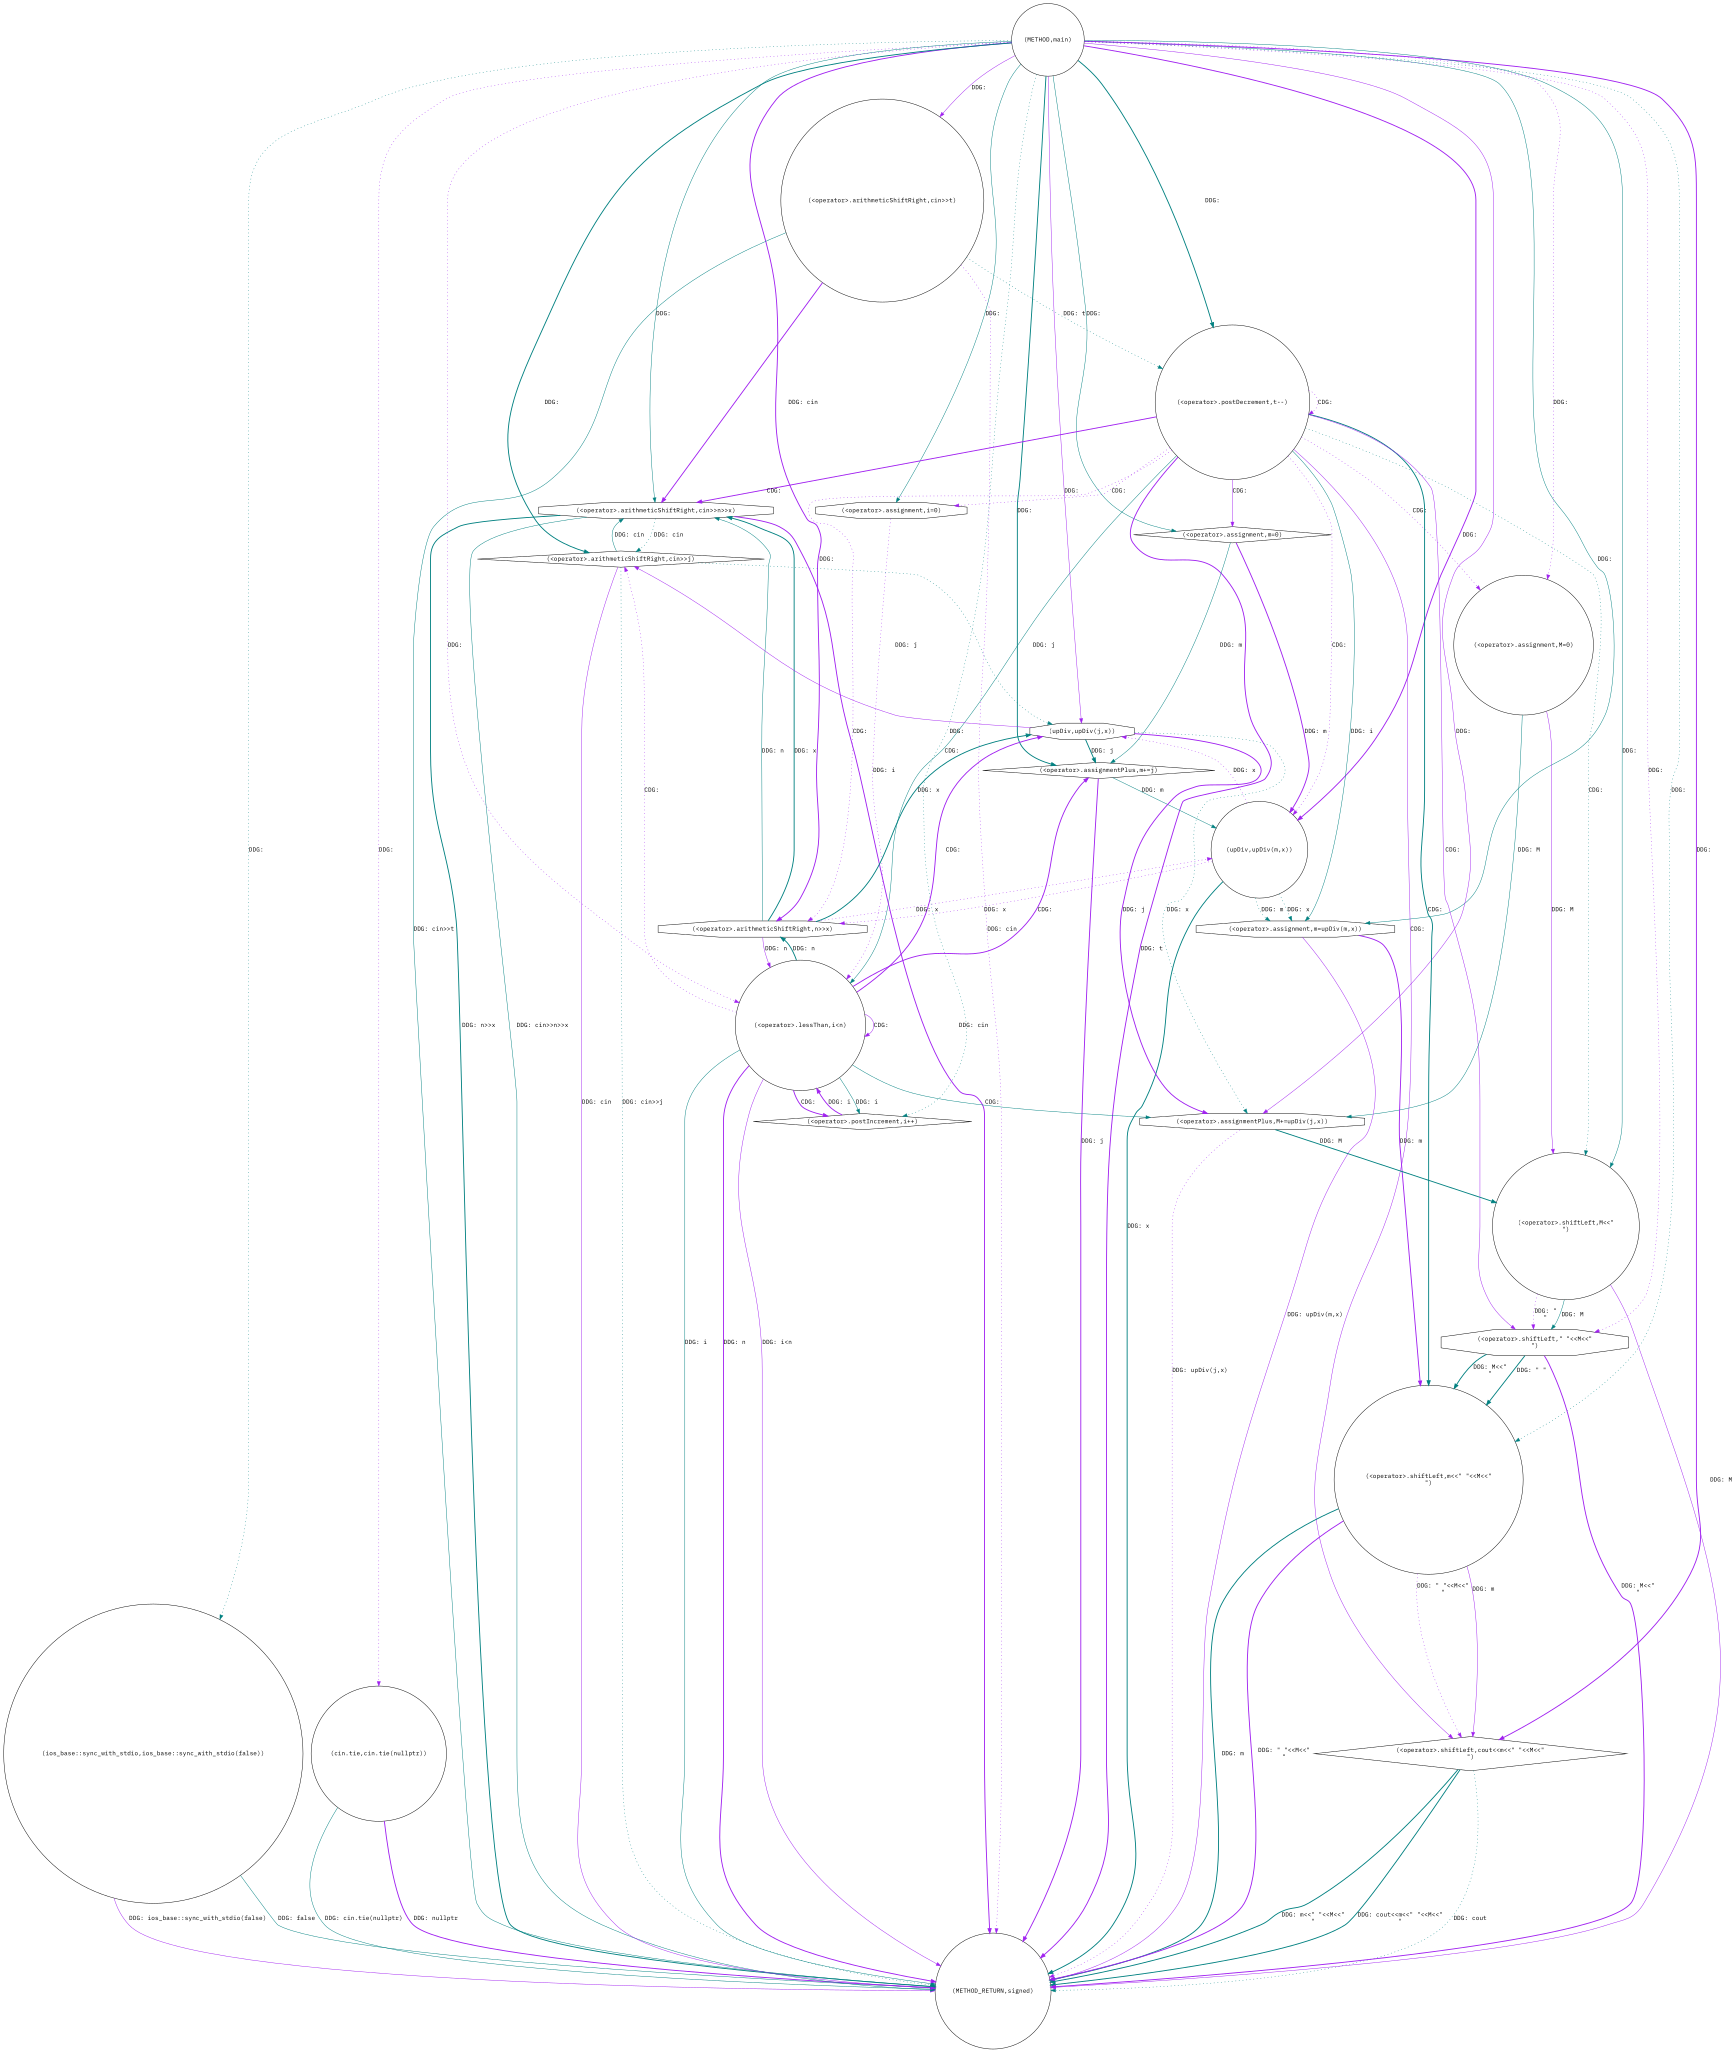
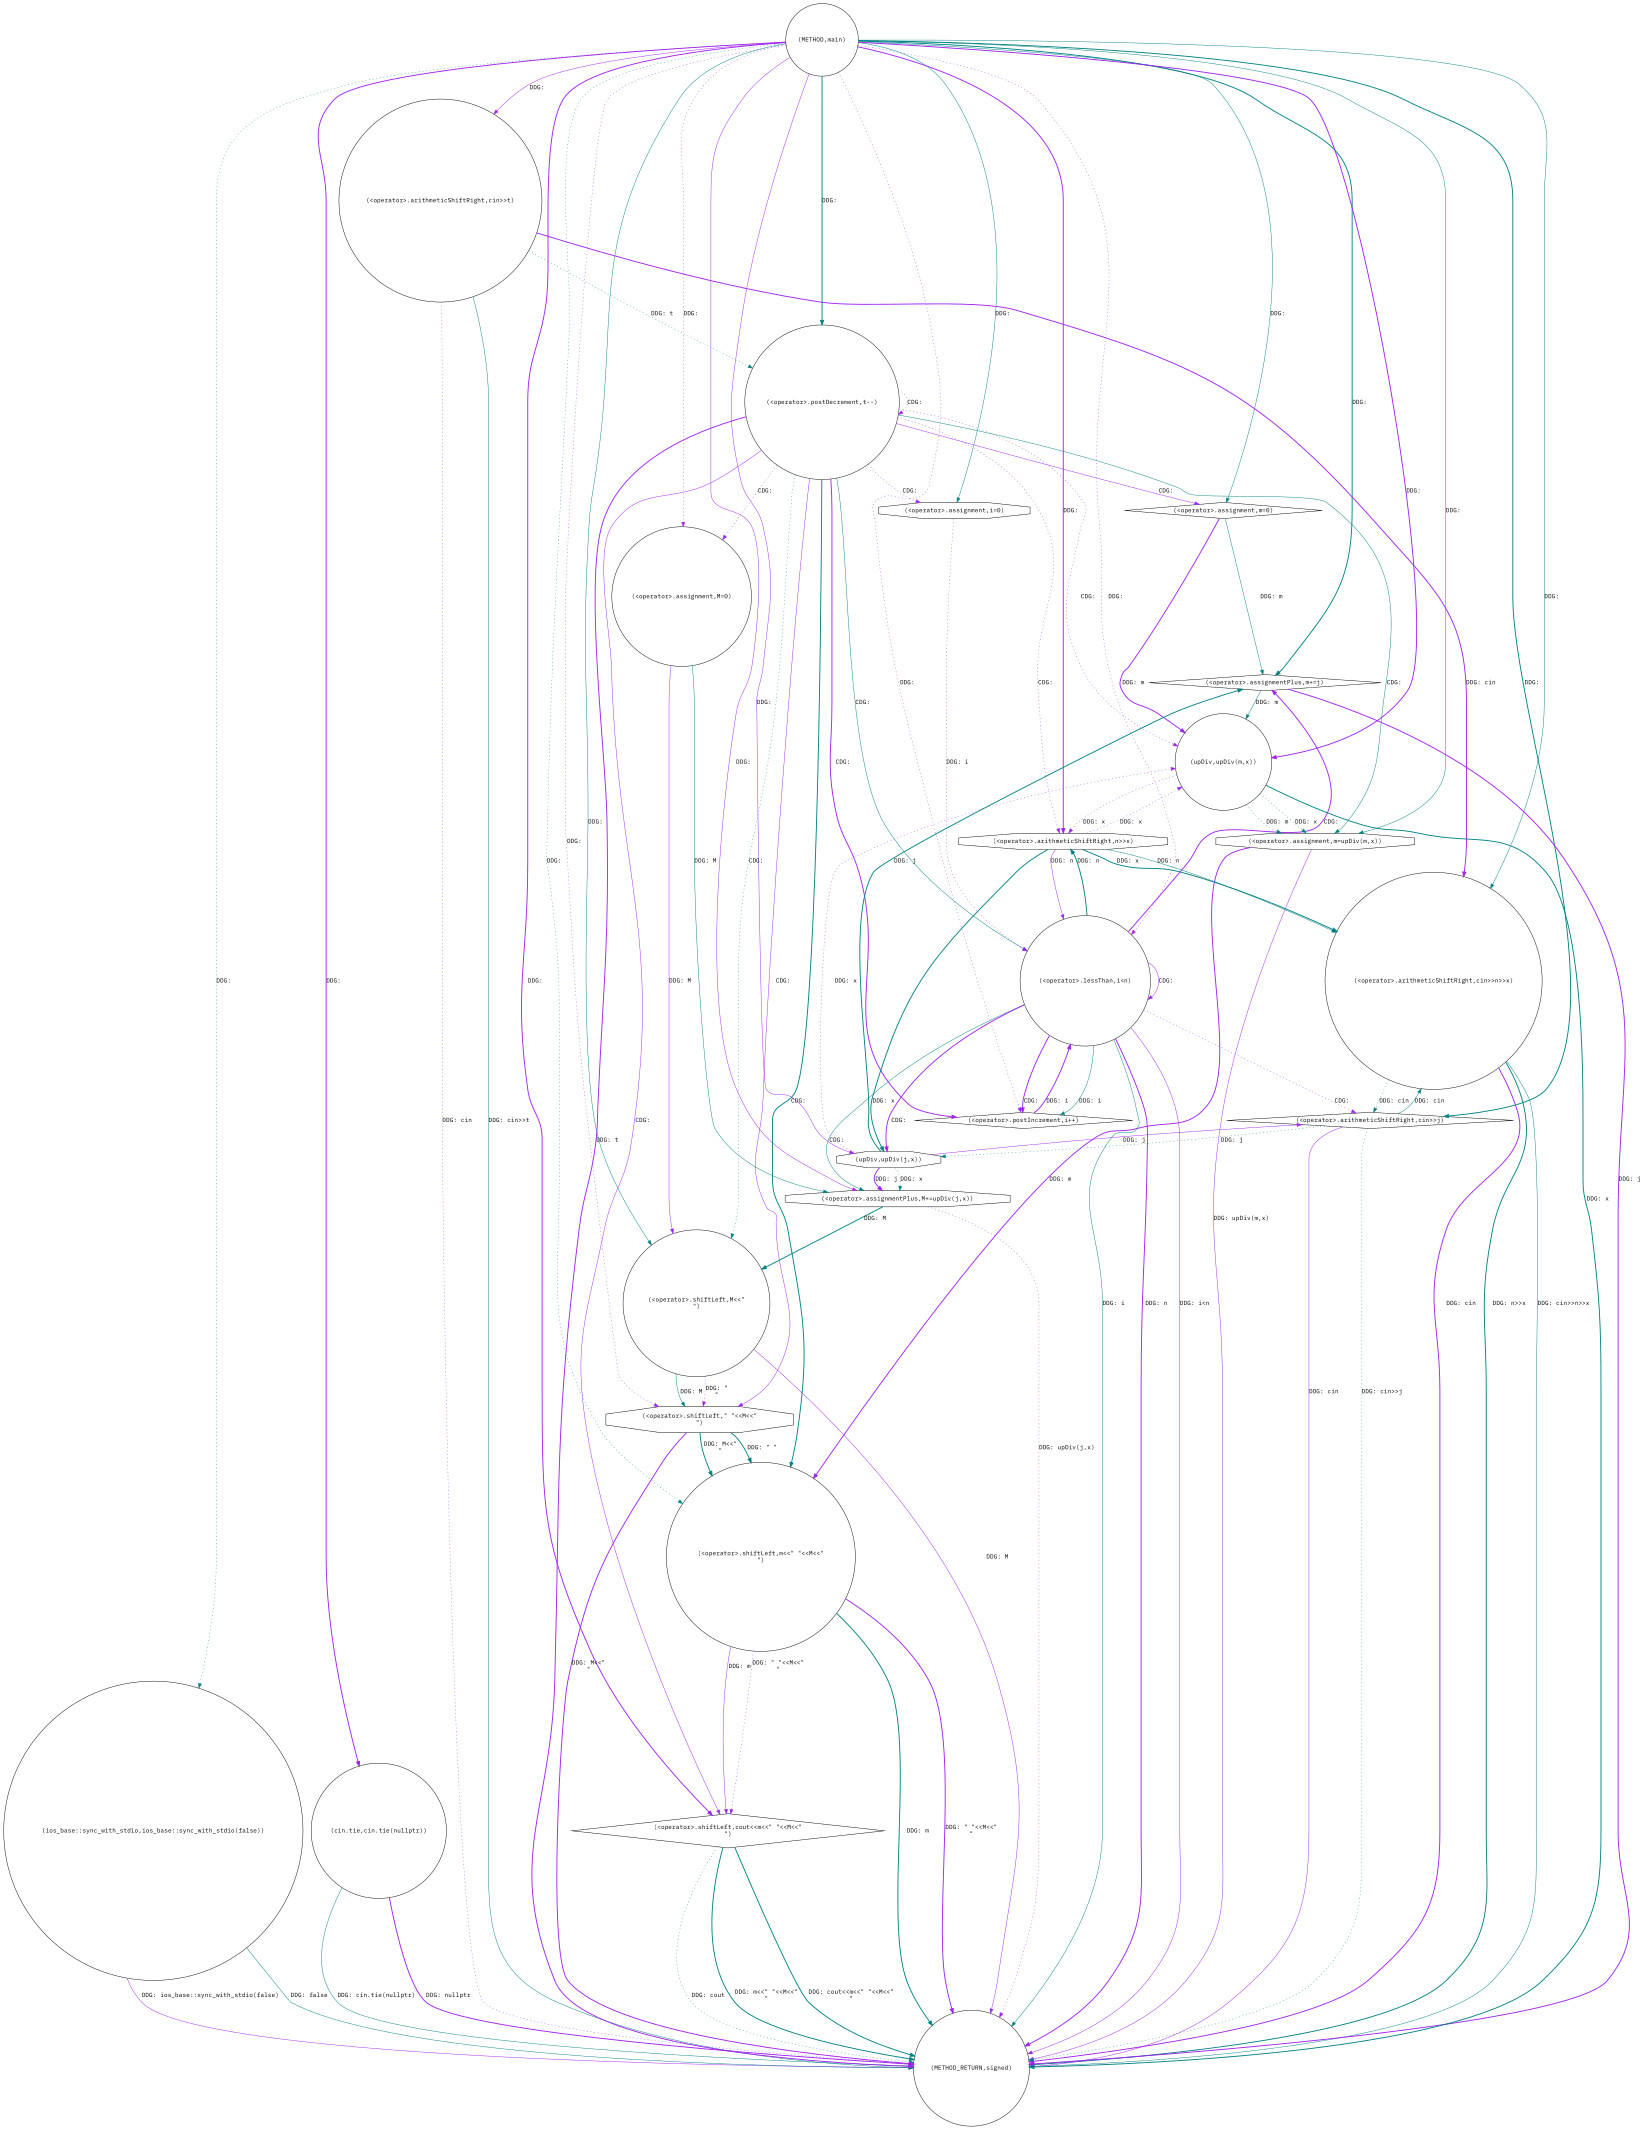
  digraph {
    fontname="IBM Plex Mono"
    node [fontname="IBM Plex Mono" shape=circle]
    edge [color=purple fontname="IBM Plex Mono" style=solid]
    n1 [label="(METHOD,main)"]
    n2 [label="(ios_base::sync_with_stdio,ios_base::sync_with_stdio(false))"]
    n3 [label="(cin.tie,cin.tie(nullptr))"]
    n4 [label="(<operator>.arithmeticShiftRight,cin>>t)"]
    n5 [label="(<operator>.postDecrement,t--)"]
-   n6 [label="(<operator>.arithmeticShiftRight,cin>>n>>x)" shape=octagon]
+   n6 [label="(<operator>.arithmeticShiftRight,cin>>n>>x)"]
    n7 [label="(<operator>.assignment,m=0)" shape=diamond]
    n8 [label="(<operator>.assignment,M=0)"]
    n9 [label="(<operator>.assignment,m=upDiv(m,x))" shape=octagon]
    n10 [label="(<operator>.shiftLeft,cout<<m<<\" \"<<M<<\"\n\")" shape=diamond]
    n11 [label="(<operator>.assignment,i=0)" shape=octagon]
    n12 [label="(<operator>.lessThan,i<n)"]
    n13 [label="(<operator>.postIncrement,i++)" shape=diamond]
    n14 [label="(<operator>.arithmeticShiftRight,n>>x)" shape=octagon]
    n15 [label="(<operator>.arithmeticShiftRight,cin>>j)" shape=diamond]
    n16 [label="(<operator>.assignmentPlus,M+=upDiv(j,x))" shape=octagon]
    n17 [label="(<operator>.assignmentPlus,m+=j)" shape=diamond]
    n18 [label="(upDiv,upDiv(m,x))"]
    n19 [label="(<operator>.shiftLeft,m<<\" \"<<M<<\"\n\")"]
    n20 [label="(<operator>.shiftLeft,\" \"<<M<<\"\n\")" shape=octagon]
    n21 [label="(upDiv,upDiv(j,x))" shape=octagon]
    n22 [label="(<operator>.shiftLeft,M<<\"\n\")"]
    n23 [label="(METHOD_RETURN,signed)"]
    n1 -> n2 [color=teal label="DDG: " style=dotted]
-   n1 -> n3 [label="DDG: " style=dotted]
+   n1 -> n3 [label="DDG: " style=bold]
    n1 -> n4 [label="DDG: "]
    n1 -> n5 [color=teal label="DDG: " style=bold]
    n1 -> n6 [color=teal label="DDG: "]
    n1 -> n7 [color=teal label="DDG: "]
    n1 -> n8 [label="DDG: " style=dotted]
    n1 -> n9 [color=teal label="DDG: "]
    n1 -> n10 [label="DDG: " style=bold]
    n1 -> n11 [color=teal label="DDG: "]
    n1 -> n12 [label="DDG: " style=dotted]
-   n1 -> n13 [color=teal label="DDG: " style=dotted]
+   n1 -> n13 [label="DDG: " style=dotted]
    n1 -> n14 [label="DDG: " style=bold]
    n1 -> n15 [color=teal label="DDG: " style=bold]
    n1 -> n16 [label="DDG: "]
    n1 -> n17 [color=teal label="DDG: " style=bold]
    n1 -> n18 [label="DDG: " style=bold]
    n1 -> n19 [color=teal label="DDG: " style=dotted]
    n1 -> n20 [label="DDG: " style=dotted]
    n1 -> n21 [label="DDG: "]
    n1 -> n22 [color=teal label="DDG: "]
    n2 -> n23 [label="DDG: ios_base::sync_with_stdio(false)"]
    n2 -> n23 [color=teal label="DDG: false"]
    n3 -> n23 [color=teal label="DDG: cin.tie(nullptr)"]
    n3 -> n23 [label="DDG: nullptr" style=bold]
    n4 -> n5 [color=teal label="DDG: t" style=dotted]
    n4 -> n6 [label="DDG: cin" style=bold]
    n4 -> n23 [label="DDG: cin" style=dotted]
    n4 -> n23 [color=teal label="DDG: cin>>t"]
    n5 -> n5 [label="CDG: " style=dotted]
-   n5 -> n6 [label="CDG: " style=bold]
+   n5 -> n13 [label="CDG: " style=bold]
    n5 -> n7 [label="CDG: "]
    n5 -> n8 [label="CDG: " style=dotted]
-   n5 -> n9 [color=teal label="DDG: i"]
+   n5 -> n9 [color=teal label="CDG: "]
    n5 -> n10 [label="CDG: "]
    n5 -> n11 [label="CDG: " style=dotted]
    n5 -> n12 [color=teal label="CDG: "]
    n5 -> n14 [label="CDG: " style=dotted]
    n5 -> n18 [label="CDG: " style=dotted]
    n5 -> n19 [color=teal label="CDG: " style=bold]
    n5 -> n20 [label="CDG: "]
    n5 -> n22 [color=teal label="CDG: " style=dotted]
    n5 -> n23 [label="DDG: t" style=bold]
    n6 -> n15 [color=teal label="DDG: cin" style=dotted]
    n6 -> n23 [label="DDG: cin" style=bold]
    n6 -> n23 [color=teal label="DDG: n>>x" style=bold]
    n6 -> n23 [color=teal label="DDG: cin>>n>>x"]
    n7 -> n17 [color=teal label="DDG: m"]
    n7 -> n18 [label="DDG: m" style=bold]
    n8 -> n16 [color=teal label="DDG: M"]
    n8 -> n22 [label="DDG: M"]
    n9 -> n19 [label="DDG: m" style=bold]
    n9 -> n23 [label="DDG: upDiv(m,x)"]
    n10 -> n23 [color=teal label="DDG: m<<\" \"<<M<<\"\n\"" style=bold]
    n10 -> n23 [color=teal label="DDG: cout<<m<<\" \"<<M<<\"\n\"" style=bold]
    n10 -> n23 [color=teal label="DDG: cout" style=dotted]
    n11 -> n12 [label="DDG: i" style=dotted]
    n12 -> n12 [label="CDG: "]
    n12 -> n13 [color=teal label="DDG: i"]
    n12 -> n13 [label="CDG: " style=bold]
    n12 -> n14 [color=teal label="DDG: n" style=bold]
    n12 -> n15 [label="CDG: " style=dotted]
    n12 -> n16 [color=teal label="CDG: "]
    n12 -> n17 [label="CDG: " style=bold]
    n12 -> n21 [label="CDG: " style=bold]
    n12 -> n23 [color=teal label="DDG: i"]
    n12 -> n23 [label="DDG: n" style=bold]
    n12 -> n23 [label="DDG: i<n"]
    n13 -> n12 [label="DDG: i" style=bold]
    n14 -> n6 [color=teal label="DDG: n"]
    n14 -> n6 [color=teal label="DDG: x" style=bold]
    n14 -> n12 [label="DDG: n"]
    n14 -> n18 [label="DDG: x" style=dotted]
    n14 -> n21 [color=teal label="DDG: x" style=bold]
    n15 -> n6 [color=teal label="DDG: cin"]
    n15 -> n21 [color=teal label="DDG: j" style=dotted]
    n15 -> n23 [label="DDG: cin"]
    n15 -> n23 [color=teal label="DDG: cin>>j" style=dotted]
    n16 -> n22 [color=teal label="DDG: M" style=bold]
    n16 -> n23 [label="DDG: upDiv(j,x)" style=dotted]
    n17 -> n18 [color=teal label="DDG: m"]
    n17 -> n23 [label="DDG: j" style=bold]
    n18 -> n9 [color=teal label="DDG: x" style=dotted]
    n18 -> n9 [color=teal label="DDG: m" style=dotted]
    n18 -> n14 [label="DDG: x" style=dotted]
    n18 -> n23 [color=teal label="DDG: x" style=bold]
    n19 -> n10 [label="DDG: m"]
    n19 -> n10 [label="DDG: \" \"<<M<<\"\n\"" style=dotted]
    n19 -> n23 [color=teal label="DDG: m" style=bold]
    n19 -> n23 [label="DDG: \" \"<<M<<\"\n\"" style=bold]
    n20 -> n19 [color=teal label="DDG: \" \"" style=bold]
    n20 -> n19 [color=teal label="DDG: M<<\"\n\"" style=bold]
    n20 -> n23 [label="DDG: M<<\"\n\"" style=bold]
    n21 -> n15 [label="DDG: j"]
    n21 -> n16 [color=teal label="DDG: x" style=dotted]
    n21 -> n16 [label="DDG: j" style=bold]
    n21 -> n17 [color=teal label="DDG: j" style=bold]
-   n18 -> n21 [label="DDG: x" style=dotted]
+   n21 -> n18 [label="DDG: x" style=dotted]
    n22 -> n20 [label="DDG: \"\n\"" style=dotted]
    n22 -> n20 [color=teal label="DDG: M"]
    n22 -> n23 [label="DDG: M"]
  }
